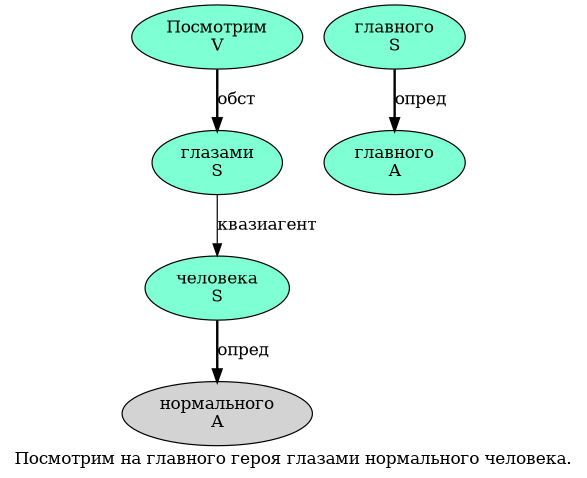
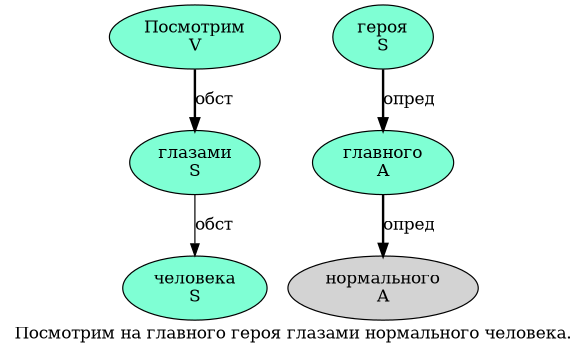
  digraph {
    label="Посмотрим на главного героя глазами нормального человека."
    node [fillcolor=aquamarine penwidth=1 shape=ellipse style=filled]
    edge [style=bold]
    n1 [label="Посмотрим\nV"]
    n2 [label="глазами\nS"]
    n3 [label="человека\nS"]
-   n4 [label="главного\nS"]
+   n4 [label="героя\nS"]
    n5 [label="главного\nA"]
    n6 [fillcolor=lightgrey label="нормального\nA"]
    n1 -> n2 [label="обст"]
-   n2 -> n3 [label="квазиагент" style=solid]
-   n3 -> n6 [label="опред"]
+   n2 -> n3 [label="обст" style=solid]
+   n5 -> n6 [label="опред"]
    n4 -> n5 [label="опред"]
  }
